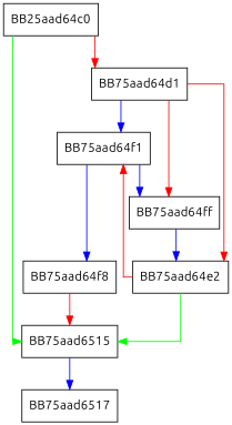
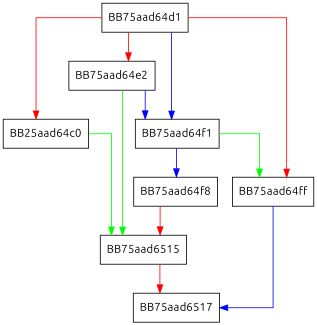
  digraph {
    fontname=Ubuntu
    splines=ortho
    node [fontname=Ubuntu shape=box]
    edge [color=red fontname=Ubuntu]
    n1 [label=BB25aad64c0]
    BB75aad6515
    BB75aad64d1
    BB75aad6517
    BB75aad64f1
    BB75aad64e2
    BB75aad64ff
    BB75aad64f8
    n1 -> BB75aad6515 [color=green]
-   n1 -> BB75aad64d1
-   BB75aad6515 -> BB75aad6517 [color=blue]
+   BB75aad64d1 -> n1
+   BB75aad6515 -> BB75aad6517
    BB75aad64d1 -> BB75aad64f1 [color=blue]
    BB75aad64d1 -> BB75aad64e2
    BB75aad64d1 -> BB75aad64ff
-   BB75aad64f1 -> BB75aad64ff [color=blue]
+   BB75aad64f1 -> BB75aad64ff [color=green]
    BB75aad64f1 -> BB75aad64f8 [color=blue]
    BB75aad64e2 -> BB75aad6515 [color=green]
-   BB75aad64e2 -> BB75aad64f1
-   BB75aad64ff -> BB75aad64e2 [color=blue]
+   BB75aad64e2 -> BB75aad64f1 [color=blue]
+   BB75aad64ff -> BB75aad6517 [color=blue]
    BB75aad64f8 -> BB75aad6515
  }
